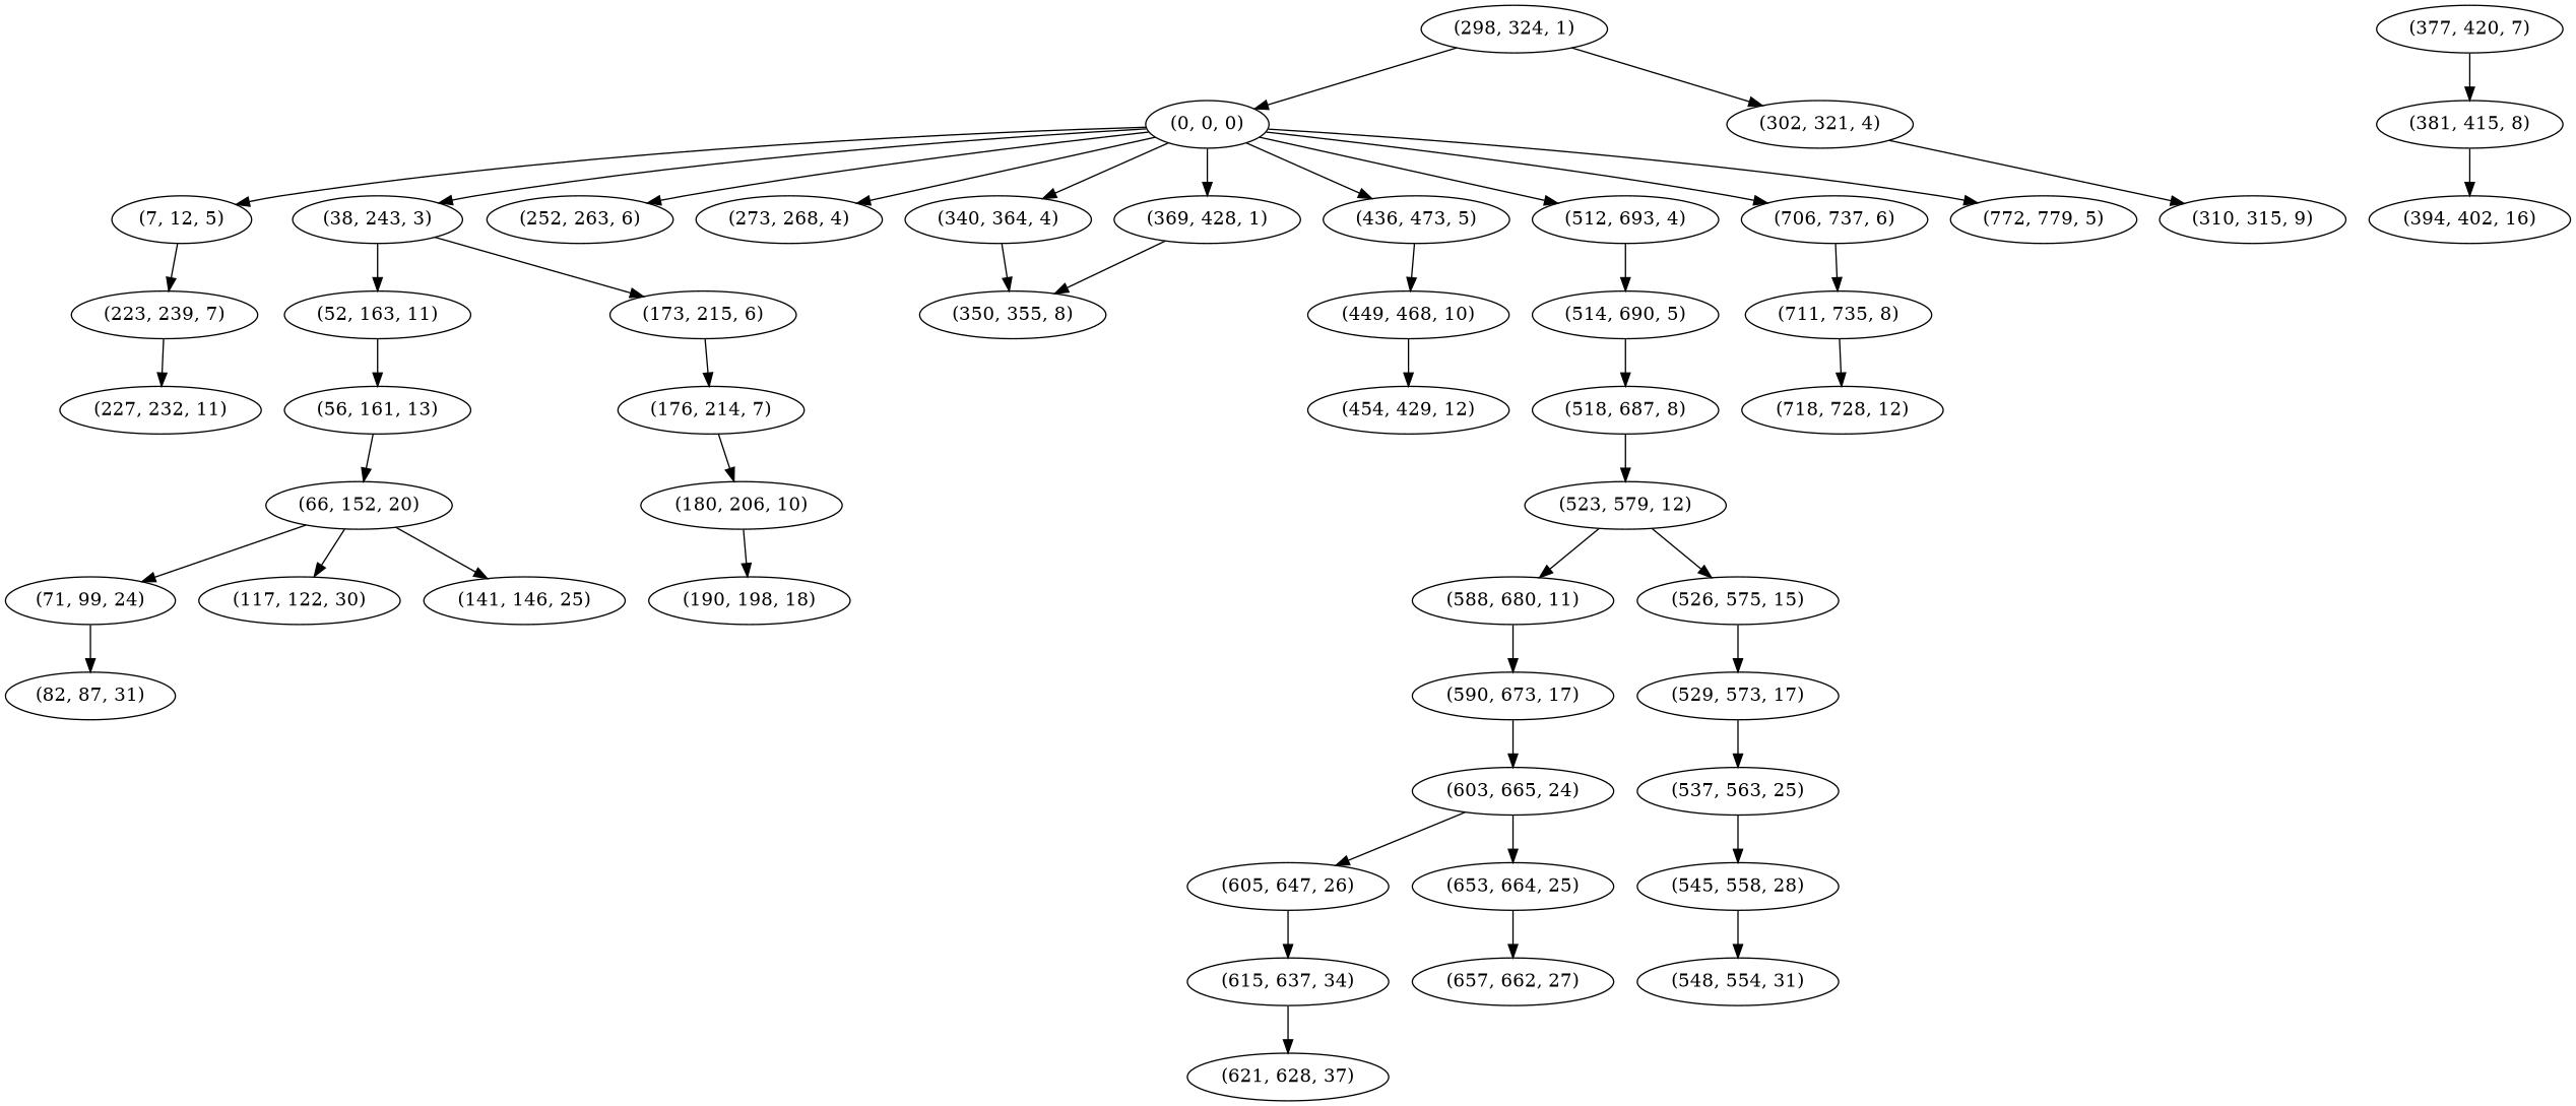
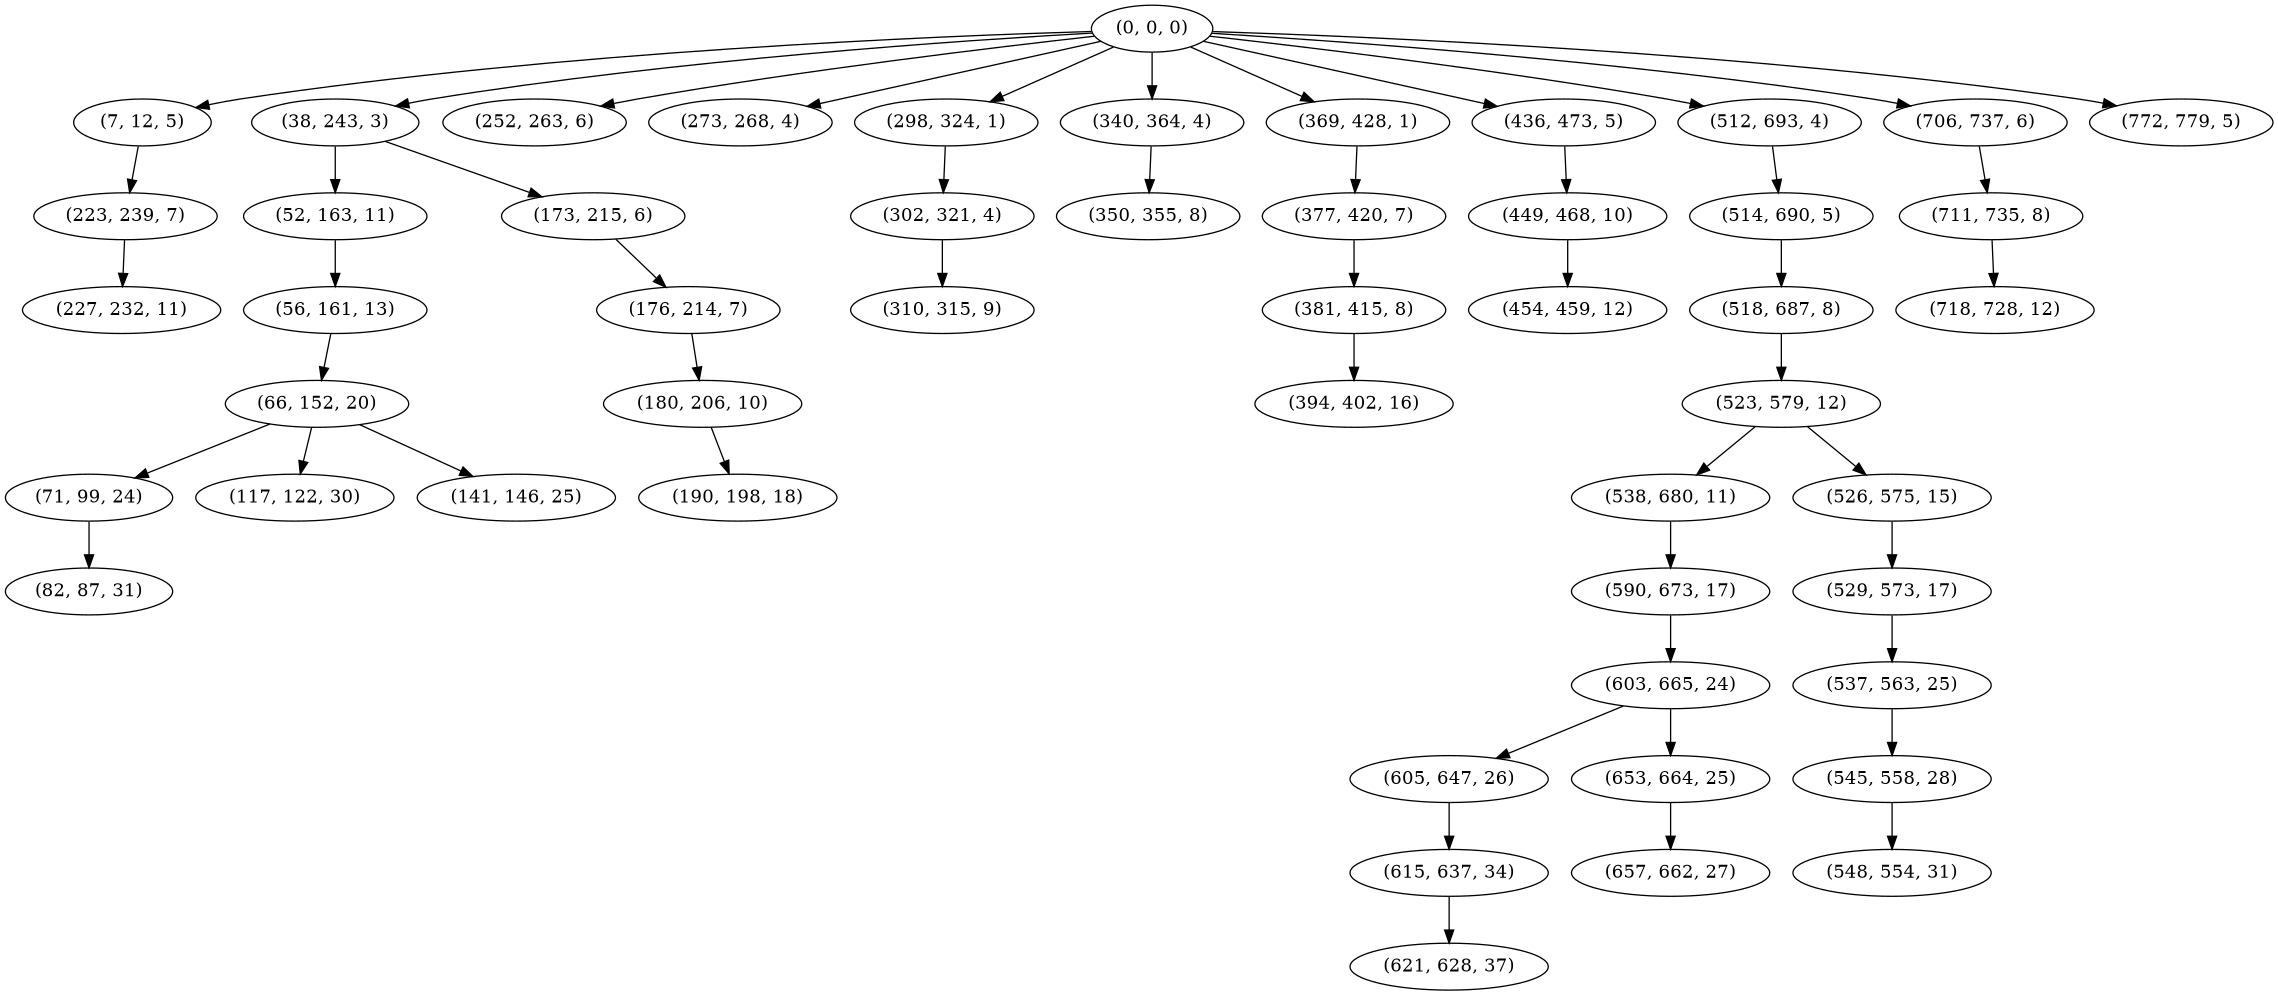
  digraph {
    "(0, 0, 0)"
    "(7, 12, 5)"
    "(38, 243, 3)"
    "(252, 263, 6)"
    n5 [label="(273, 268, 4)"]
    "(298, 324, 1)"
    "(340, 364, 4)"
    "(369, 428, 1)"
    "(436, 473, 5)"
    "(512, 693, 4)"
    "(706, 737, 6)"
    "(772, 779, 5)"
    "(223, 239, 7)"
    "(52, 163, 11)"
    "(173, 215, 6)"
    "(302, 321, 4)"
    "(350, 355, 8)"
    "(377, 420, 7)"
    n19 [label="(449, 468, 10)"]
    "(514, 690, 5)"
    "(711, 735, 8)"
    "(56, 161, 13)"
    "(176, 214, 7)"
    "(227, 232, 11)"
    "(66, 152, 20)"
    "(71, 99, 24)"
    "(117, 122, 30)"
    "(141, 146, 25)"
    "(82, 87, 31)"
    "(180, 206, 10)"
    "(190, 198, 18)"
    "(310, 315, 9)"
    "(381, 415, 8)"
    "(394, 402, 16)"
-   "(454, 459, 12)" [label="(454, 429, 12)"]
+   "(454, 459, 12)"
    "(518, 687, 8)"
    "(523, 579, 12)"
-   "(588, 680, 11)"
+   "(588, 680, 11)" [label="(538, 680, 11)"]
    "(526, 575, 15)"
    n40 [label="(590, 673, 17)"]
    "(529, 573, 17)"
    "(537, 563, 25)"
    "(545, 558, 28)"
    "(548, 554, 31)"
    "(603, 665, 24)"
    "(605, 647, 26)"
    "(653, 664, 25)"
    "(615, 637, 34)"
    "(657, 662, 27)"
    "(621, 628, 37)"
    "(718, 728, 12)"
    "(0, 0, 0)" -> "(7, 12, 5)"
    "(0, 0, 0)" -> "(38, 243, 3)"
    "(0, 0, 0)" -> "(252, 263, 6)"
    "(0, 0, 0)" -> n5
-   "(298, 324, 1)" -> "(0, 0, 0)"
+   "(0, 0, 0)" -> "(298, 324, 1)"
    "(0, 0, 0)" -> "(340, 364, 4)"
    "(0, 0, 0)" -> "(369, 428, 1)"
    "(0, 0, 0)" -> "(436, 473, 5)"
    "(0, 0, 0)" -> "(512, 693, 4)"
    "(0, 0, 0)" -> "(706, 737, 6)"
    "(0, 0, 0)" -> "(772, 779, 5)"
    "(7, 12, 5)" -> "(223, 239, 7)"
    "(38, 243, 3)" -> "(52, 163, 11)"
    "(38, 243, 3)" -> "(173, 215, 6)"
    "(298, 324, 1)" -> "(302, 321, 4)"
    "(340, 364, 4)" -> "(350, 355, 8)"
-   "(369, 428, 1)" -> "(350, 355, 8)"
+   "(369, 428, 1)" -> "(377, 420, 7)"
    "(436, 473, 5)" -> n19
    "(512, 693, 4)" -> "(514, 690, 5)"
    "(706, 737, 6)" -> "(711, 735, 8)"
    "(223, 239, 7)" -> "(227, 232, 11)"
    "(52, 163, 11)" -> "(56, 161, 13)"
    "(173, 215, 6)" -> "(176, 214, 7)"
    "(302, 321, 4)" -> "(310, 315, 9)"
    "(377, 420, 7)" -> "(381, 415, 8)"
    n19 -> "(454, 459, 12)"
    "(514, 690, 5)" -> "(518, 687, 8)"
    "(711, 735, 8)" -> "(718, 728, 12)"
    "(56, 161, 13)" -> "(66, 152, 20)"
    "(176, 214, 7)" -> "(180, 206, 10)"
    "(66, 152, 20)" -> "(71, 99, 24)"
    "(66, 152, 20)" -> "(117, 122, 30)"
    "(66, 152, 20)" -> "(141, 146, 25)"
    "(71, 99, 24)" -> "(82, 87, 31)"
    "(180, 206, 10)" -> "(190, 198, 18)"
    "(381, 415, 8)" -> "(394, 402, 16)"
    "(518, 687, 8)" -> "(523, 579, 12)"
    "(523, 579, 12)" -> "(588, 680, 11)"
    "(523, 579, 12)" -> "(526, 575, 15)"
    "(588, 680, 11)" -> n40
    "(526, 575, 15)" -> "(529, 573, 17)"
    n40 -> "(603, 665, 24)"
    "(529, 573, 17)" -> "(537, 563, 25)"
    "(537, 563, 25)" -> "(545, 558, 28)"
    "(545, 558, 28)" -> "(548, 554, 31)"
    "(603, 665, 24)" -> "(605, 647, 26)"
    "(603, 665, 24)" -> "(653, 664, 25)"
    "(605, 647, 26)" -> "(615, 637, 34)"
    "(653, 664, 25)" -> "(657, 662, 27)"
    "(615, 637, 34)" -> "(621, 628, 37)"
  }
